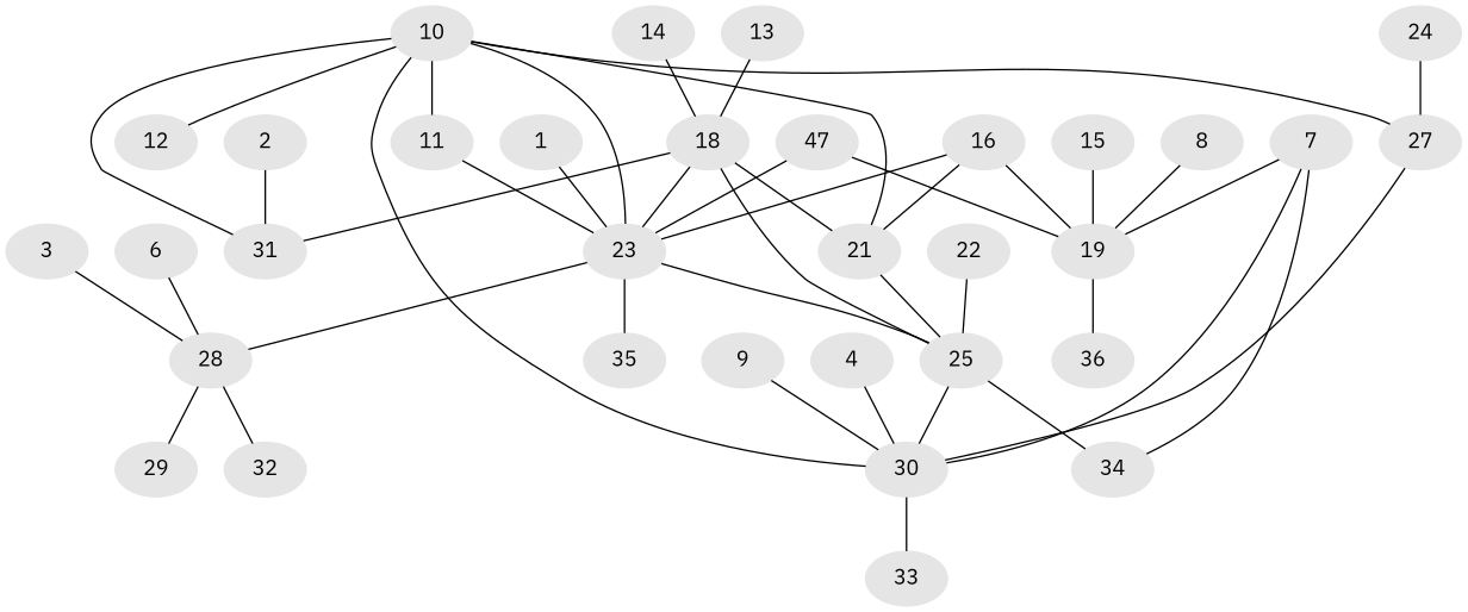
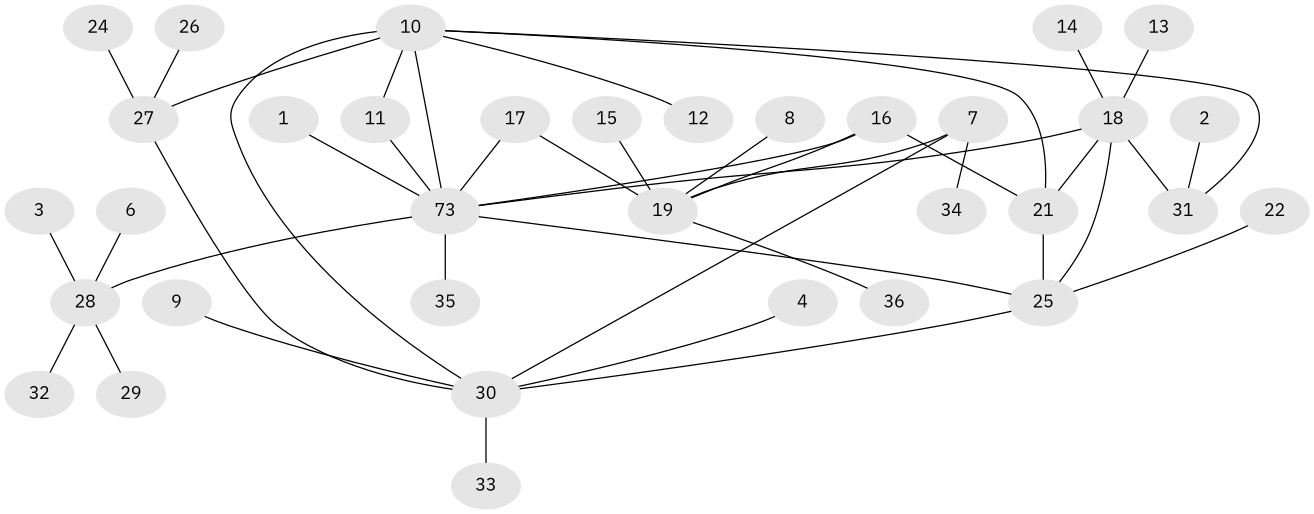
  graph {
    fontname="IBM Plex Sans"
    node [color=gray90 fontname="IBM Plex Sans" style=filled]
    edge [fontname="IBM Plex Sans" weight=1.0]
    1
-   23
+   23 [label=73]
    28
    25
    35
    2
    31
    3
    29
    32
    4
    30
    33
    6
    7
    19
    34
    36
    8
    9
    10
    11
    12
    21
    27
    13
    18
    14
    15
    16
-   17 [label=47]
+   17
    22
    24
+   26
    1 -- 23
    23 -- 28 [weight=2.0]
    23 -- 25
    23 -- 35
    28 -- 29
    28 -- 32
    25 -- 30
-   25 -- 34
    2 -- 31
    3 -- 28
    4 -- 30
    30 -- 33
    6 -- 28
    7 -- 30
    7 -- 19
    7 -- 34
    19 -- 36
    8 -- 19
    9 -- 30
    10 -- 23
    10 -- 31
    10 -- 30
    10 -- 11 [weight=2.0]
    10 -- 12
    10 -- 21
    10 -- 27
    11 -- 23
    21 -- 25
    27 -- 30
    13 -- 18
    18 -- 23
    18 -- 25
    18 -- 31 [weight=2.0]
    18 -- 21 [weight=2.0]
    14 -- 18
    15 -- 19
    16 -- 23
    16 -- 19
    16 -- 21
    17 -- 23
    17 -- 19
    22 -- 25
    24 -- 27
+   26 -- 27
  }
